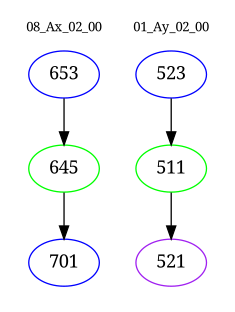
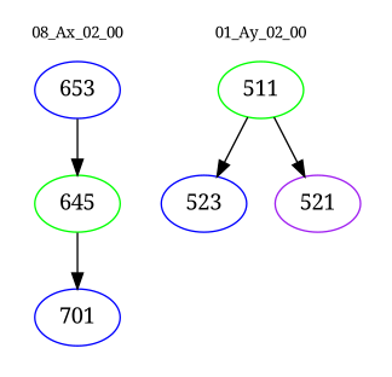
  digraph {
    fontname="Noto Serif"
    node [color=blue fontname="Noto Serif"]
    edge [color=black fontname="Noto Serif"]
    n1 [label=653]
    n2 [color=green label=645]
    n3 [label=701]
    n4 [label=523]
    n5 [color=green label=511]
    n6 [color=purple label=521]
    subgraph cluster_1 {
      color=white
      fontsize=10
      label="08_Ax_02_00"
      n1
      n2
      n3
    }
    subgraph cluster_2 {
      color=white
      fontsize=10
      label="01_Ay_02_00"
      n4
      n5
      n6
    }
    n1 -> n2
    n2 -> n3
-   n4 -> n5
+   n5 -> n4
    n5 -> n6
  }
